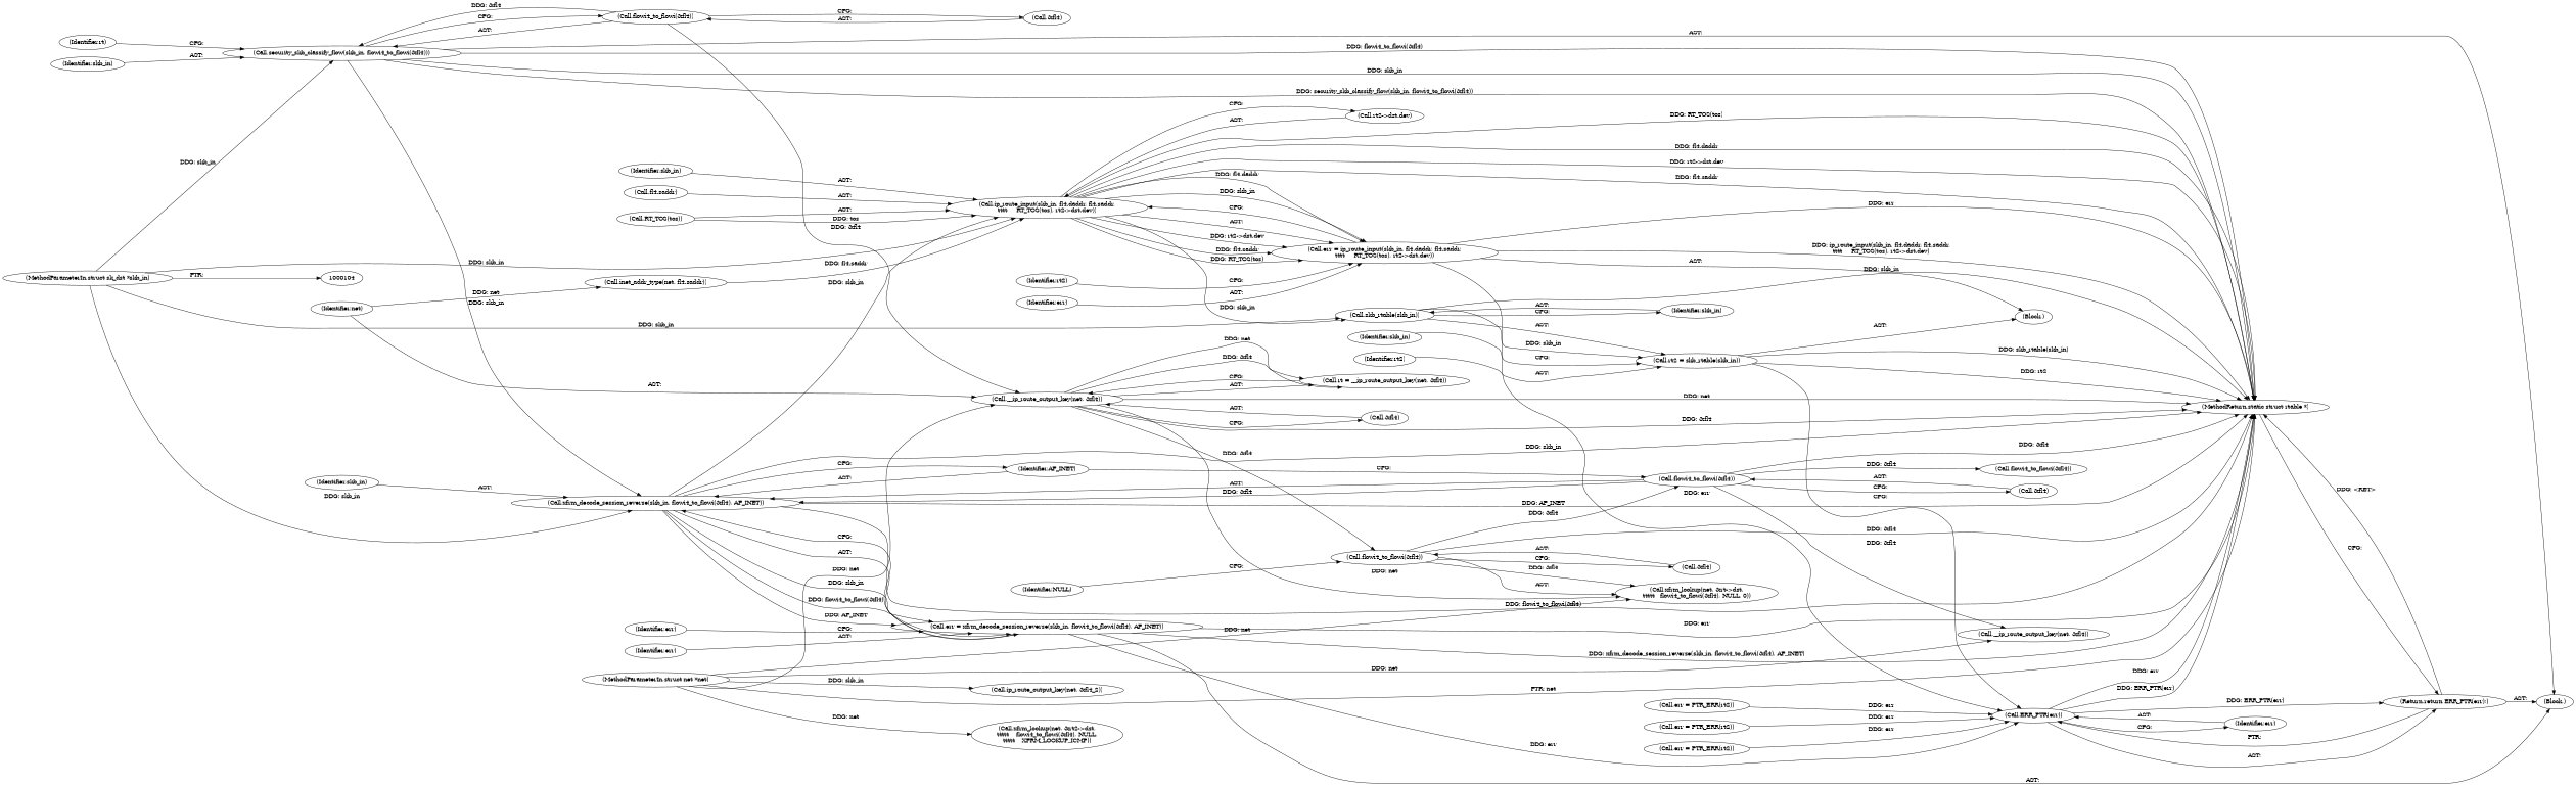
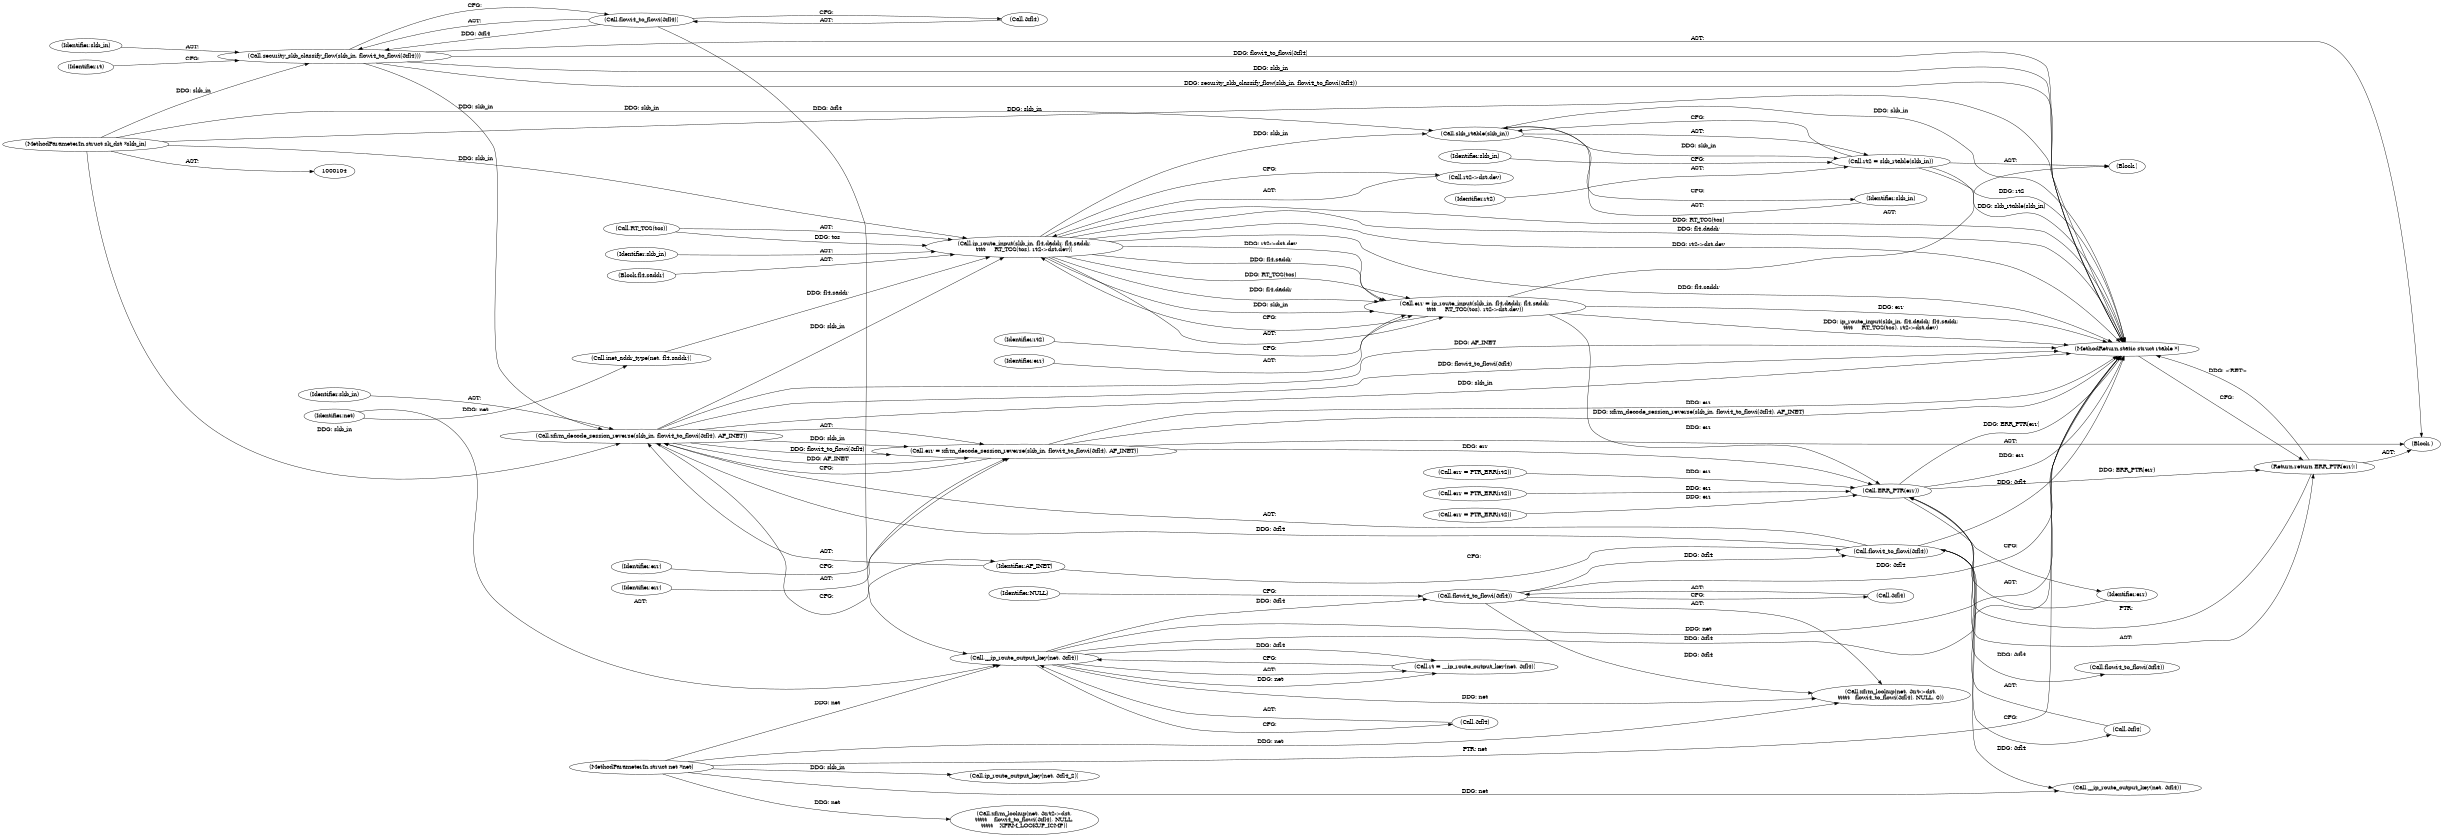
  digraph {
    rankdir=LR
    n1 [label="(Call,xfrm_decode_session_reverse(skb_in, flowi4_to_flowi(&fl4), AF_INET))"]
    n2 [label="(Call,err = xfrm_decode_session_reverse(skb_in, flowi4_to_flowi(&fl4), AF_INET))"]
    n3 [label="(Call,ip_route_input(skb_in, fl4.daddr, fl4.saddr,\n\t\t\t\t     RT_TOS(tos), rt2->dst.dev))"]
    n4 [label="(Identifier,AF_INET)"]
    n5 [label="(MethodReturn,static struct rtable *)"]
    n6 [label="(Block,)"]
    n7 [label="(Call,ERR_PTR(err))"]
    n8 [label="(Call,skb_rtable(skb_in))"]
    n9 [label="(Call,err = ip_route_input(skb_in, fl4.daddr, fl4.saddr,\n\t\t\t\t     RT_TOS(tos), rt2->dst.dev))"]
    n10 [label="(Call,rt2->dst.dev)"]
    n11 [label="(Call,flowi4_to_flowi(&fl4))"]
    n12 [label="(Return,return ERR_PTR(err);)"]
    n13 [label="(Call,security_skb_classify_flow(skb_in, flowi4_to_flowi(&fl4)))"]
    n14 [label="(Call,flowi4_to_flowi(&fl4))"]
    n15 [label="(Call,__ip_route_output_key(net, &fl4))"]
    n16 [label="(Call,&fl4)"]
    n17 [label="(MethodParameterIn,struct sk_dst *skb_in)"]
    1000104
    n19 [label="(Call,rt2 = skb_rtable(skb_in))"]
    n20 [label="(Identifier,skb_in)"]
    n21 [label="(Call,flowi4_to_flowi(&fl4))"]
    n22 [label="(Call,xfrm_lookup(net, &rt->dst,\n\t\t\t\t\t   flowi4_to_flowi(&fl4), NULL, 0))"]
    n23 [label="(Call,&fl4)"]
    n24 [label="(Call,rt = __ip_route_output_key(net, &fl4))"]
    n25 [label="(Call,__ip_route_output_key(net, &fl4))"]
    n26 [label="(Call,&fl4)"]
    n27 [label="(Call,flowi4_to_flowi(&fl4))"]
    n28 [label="(Call,&fl4)"]
    n29 [label="(MethodParameterIn,struct net *net)"]
    n30 [label="(Call,ip_route_output_key(net, &fl4_2))"]
    n31 [label="(Call,xfrm_lookup(net, &rt2->dst,\n\t\t\t\t\t    flowi4_to_flowi(&fl4), NULL,\n\t\t\t\t\t    XFRM_LOOKUP_ICMP))"]
    n32 [label="(Call,inet_addr_type(net, fl4.saddr))"]
    n33 [label="(Identifier,err)"]
    n34 [label="(Block,)"]
    n35 [label="(Identifier,NULL)"]
    n36 [label="(Identifier,err)"]
    n37 [label="(Call,RT_TOS(tos))"]
    n38 [label="(Identifier,rt2)"]
    n39 [label="(Identifier,skb_in)"]
    n40 [label="(Identifier,err)"]
    n41 [label="(Identifier,rt2)"]
    n42 [label="(Identifier,skb_in)"]
    n43 [label="(Call,err = PTR_ERR(rt2))"]
-   n44 [label="(Call,fl4.saddr)"]
+   n44 [label="(Block,fl4.saddr)"]
    n45 [label="(Identifier,err)"]
    n46 [label="(Identifier,skb_in)"]
    n47 [label="(Identifier,rt)"]
    n48 [label="(Identifier,skb_in)"]
    n49 [label="(Call,err = PTR_ERR(rt2))"]
    n50 [label="(Call,err = PTR_ERR(rt2))"]
    n51 [label="(Identifier,net)"]
    n1 -> n2 [label="AST: "]
    n1 -> n2 [label="DDG: skb_in"]
    n1 -> n2 [label="DDG: flowi4_to_flowi(&fl4)"]
    n1 -> n2 [label="DDG: AF_INET"]
    n1 -> n3 [label="DDG: skb_in"]
    n1 -> n4 [label="CFG: "]
    n1 -> n5 [label="DDG: AF_INET"]
    n1 -> n5 [label="DDG: flowi4_to_flowi(&fl4)"]
    n1 -> n5 [label="DDG: skb_in"]
    n2 -> n1 [label="CFG: "]
    n2 -> n5 [label="DDG: err"]
    n2 -> n5 [label="DDG: xfrm_decode_session_reverse(skb_in, flowi4_to_flowi(&fl4), AF_INET)"]
    n2 -> n6 [label="AST: "]
    n2 -> n7 [label="DDG: err"]
    n3 -> n5 [label="DDG: RT_TOS(tos)"]
    n3 -> n5 [label="DDG: fl4.daddr"]
    n3 -> n5 [label="DDG: rt2->dst.dev"]
    n3 -> n5 [label="DDG: fl4.saddr"]
    n3 -> n8 [label="DDG: skb_in"]
    n3 -> n9 [label="AST: "]
    n3 -> n9 [label="DDG: rt2->dst.dev"]
    n3 -> n9 [label="DDG: fl4.saddr"]
    n3 -> n9 [label="DDG: RT_TOS(tos)"]
    n3 -> n9 [label="DDG: fl4.daddr"]
    n3 -> n9 [label="DDG: skb_in"]
    n3 -> n10 [label="CFG: "]
    n4 -> n1 [label="AST: "]
    n4 -> n11 [label="CFG: "]
    n5 -> n12 [label="CFG: "]
    n7 -> n5 [label="DDG: err"]
    n7 -> n5 [label="DDG: ERR_PTR(err)"]
    n7 -> n12 [label="AST: "]
    n7 -> n12 [label="DDG: ERR_PTR(err)"]
    n7 -> n33 [label="CFG: "]
    n8 -> n5 [label="DDG: skb_in"]
    n8 -> n19 [label="AST: "]
    n8 -> n19 [label="DDG: skb_in"]
    n8 -> n20 [label="CFG: "]
    n9 -> n3 [label="CFG: "]
    n9 -> n5 [label="DDG: err"]
    n9 -> n5 [label="DDG: ip_route_input(skb_in, fl4.daddr, fl4.saddr,\n\t\t\t\t     RT_TOS(tos), rt2->dst.dev)"]
    n9 -> n7 [label="DDG: err"]
    n9 -> n34 [label="AST: "]
    n10 -> n3 [label="AST: "]
    n11 -> n1 [label="AST: "]
    n11 -> n1 [label="DDG: &fl4"]
    n11 -> n5 [label="DDG: &fl4"]
    n11 -> n25 [label="DDG: &fl4"]
    n11 -> n26 [label="CFG: "]
    n11 -> n27 [label="DDG: &fl4"]
    n12 -> n5 [label="DDG: <RET>"]
    n12 -> n6 [label="AST: "]
    n12 -> n7 [label="PTR: "]
    n13 -> n1 [label="DDG: skb_in"]
    n13 -> n5 [label="DDG: flowi4_to_flowi(&fl4)"]
    n13 -> n5 [label="DDG: skb_in"]
    n13 -> n5 [label="DDG: security_skb_classify_flow(skb_in, flowi4_to_flowi(&fl4))"]
    n13 -> n6 [label="AST: "]
    n13 -> n14 [label="CFG: "]
    n14 -> n13 [label="AST: "]
    n14 -> n13 [label="DDG: &fl4"]
    n14 -> n15 [label="DDG: &fl4"]
    n14 -> n16 [label="CFG: "]
    n15 -> n5 [label="DDG: net"]
    n15 -> n5 [label="DDG: &fl4"]
    n15 -> n21 [label="DDG: &fl4"]
    n15 -> n22 [label="DDG: net"]
    n15 -> n23 [label="CFG: "]
    n15 -> n24 [label="AST: "]
    n15 -> n24 [label="DDG: net"]
    n15 -> n24 [label="DDG: &fl4"]
    n16 -> n14 [label="AST: "]
    n17 -> n1 [label="DDG: skb_in"]
    n17 -> n3 [label="DDG: skb_in"]
+   n17 -> n5 [label="DDG: skb_in"]
    n17 -> n8 [label="DDG: skb_in"]
    n17 -> n13 [label="DDG: skb_in"]
-   n17 -> 1000104 [label="PTR: "]
+   n17 -> 1000104 [label="AST: "]
    n19 -> n5 [label="DDG: skb_rtable(skb_in)"]
    n19 -> n5 [label="DDG: rt2"]
-   n19 -> n7 [label="CFG: "]
+   n19 -> n8 [label="CFG: "]
    n19 -> n34 [label="AST: "]
    n20 -> n8 [label="AST: "]
    n21 -> n5 [label="DDG: &fl4"]
    n21 -> n11 [label="DDG: &fl4"]
    n21 -> n22 [label="AST: "]
    n21 -> n22 [label="DDG: &fl4"]
    n21 -> n28 [label="CFG: "]
    n23 -> n15 [label="AST: "]
    n24 -> n15 [label="CFG: "]
    n26 -> n11 [label="AST: "]
    n28 -> n21 [label="AST: "]
    n29 -> n5 [label="PTR: net"]
    n29 -> n15 [label="DDG: net"]
    n29 -> n22 [label="DDG: net"]
    n29 -> n25 [label="DDG: net"]
    n29 -> n30 [label="DDG: skb_in"]
    n29 -> n31 [label="DDG: net"]
    n32 -> n3 [label="DDG: fl4.saddr"]
    n33 -> n7 [label="AST: "]
    n35 -> n21 [label="CFG: "]
    n36 -> n2 [label="CFG: "]
    n37 -> n3 [label="AST: "]
    n37 -> n3 [label="DDG: tos"]
    n38 -> n9 [label="CFG: "]
    n39 -> n3 [label="AST: "]
    n40 -> n9 [label="AST: "]
    n41 -> n19 [label="AST: "]
    n42 -> n1 [label="AST: "]
    n43 -> n7 [label="DDG: err"]
    n44 -> n3 [label="AST: "]
    n45 -> n2 [label="AST: "]
    n46 -> n19 [label="CFG: "]
    n47 -> n13 [label="CFG: "]
    n48 -> n13 [label="AST: "]
    n49 -> n7 [label="DDG: err"]
    n50 -> n7 [label="DDG: err"]
    n51 -> n15 [label="AST: "]
    n51 -> n32 [label="DDG: net"]
  }
